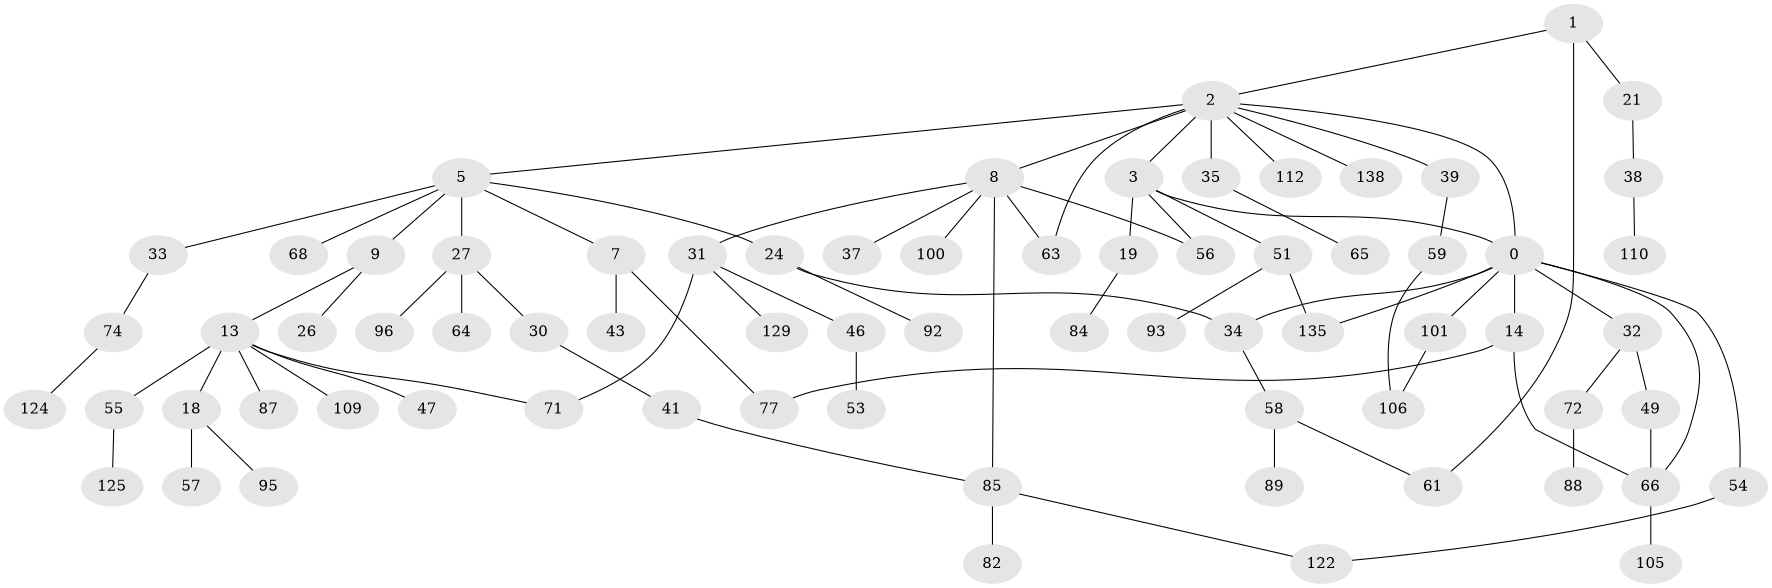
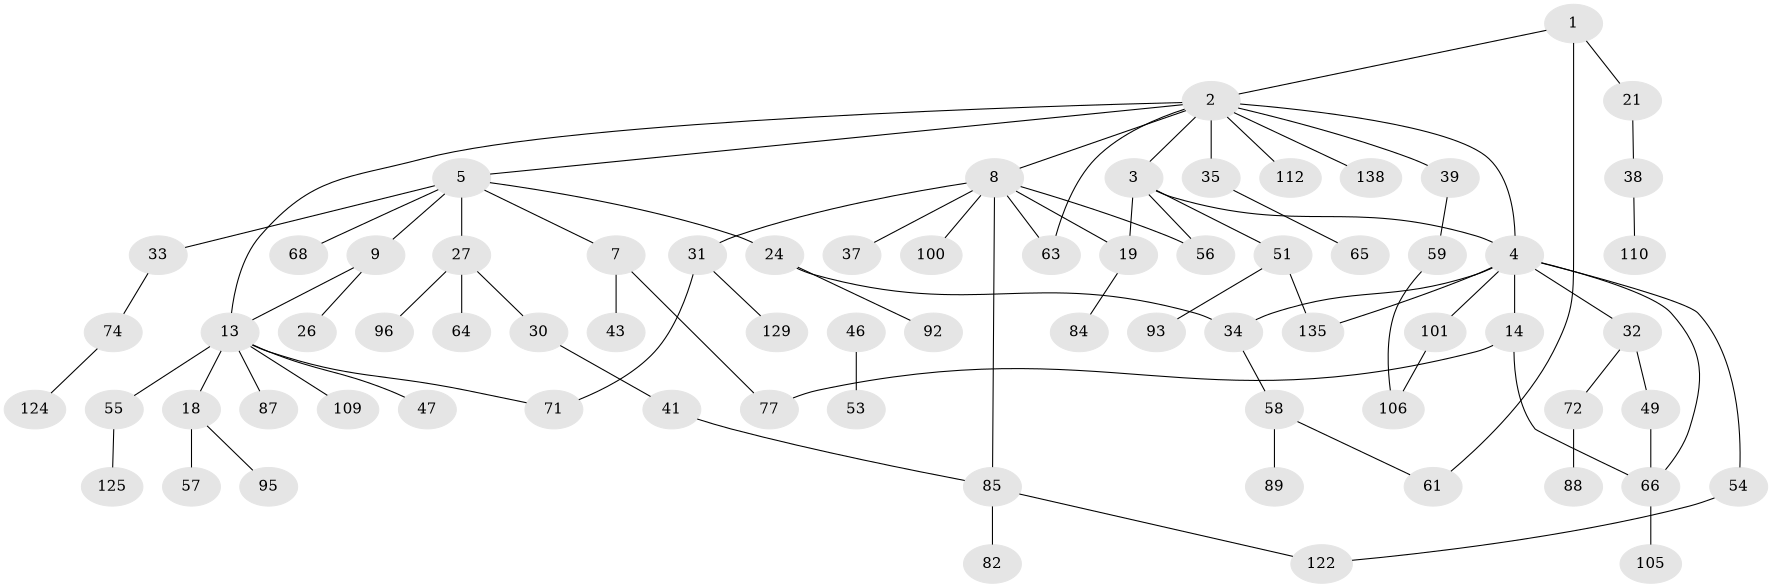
  graph {
    node [color=gray90 style=filled]
    1 [super="+44"]
    2 [super="+12"]
    21
    61 [super="+79"]
    3 [super="+16"]
-   4 [super="+15+6" label=0]
+   4 [super="+15+6"]
    5
    8 [super="+10+70"]
    13 [super="+42+20+118"]
    35
    39 [super="+97"]
    63
    112
    138
    38 [super="+94"]
    19 [super="+73+22+98"]
    51 [super="+114+120"]
    56
    14
    32 [super="+50"]
    34 [super="+40+81"]
    54
    66 [super="+115+117+83"]
    101
    135
    7 [super="+17"]
    9 [super="+11"]
    24 [super="+60"]
    27
    33 [super="+144+134+78"]
    68 [super="+99"]
    31
    37 [super="+126"]
    n34 [label=85]
    100
    18 [super="+28"]
    47
    55
    71 [super="+85"]
    87
    109
    65
    59 [super="+104"]
    84 [super="+91"]
    93
    77
    49
    72
    58
    46 [super="+103+141+128+123"]
    53 [super="+86"]
    122 [super="+143"]
    105
    106
    43 [super="+90"]
    26
    92
    30
    64
    96
    74
    129
    82
    57 [super="+62"]
    95
    125
    110
    41 [super="+45"]
    88 [super="+107+130"]
    124 [super="+131"]
    89
    1 -- 2
    1 -- 21
    1 -- 61
    2 -- 3
    2 -- 4
    2 -- 5
    2 -- 8
+   2 -- 13
    2 -- 35
    2 -- 39
    2 -- 63
    2 -- 112
    2 -- 138
    21 -- 38
    3 -- 4
    3 -- 19
    3 -- 51
    3 -- 56
    4 -- 14
    4 -- 32
    4 -- 34
    4 -- 54
    4 -- 66
    4 -- 101
    4 -- 135
    5 -- 7
    5 -- 9
    5 -- 24
    5 -- 27
    5 -- 33
    5 -- 68
    8 -- 63
+   8 -- 19
    8 -- 56
    8 -- 31
    8 -- 37
    8 -- n34
    8 -- 100
    13 -- 18
    13 -- 47
    13 -- 55
    13 -- 71
    13 -- 87
    13 -- 109
    35 -- 65
    39 -- 59
    38 -- 110
    19 -- 84
    51 -- 135
    51 -- 93
    14 -- 66
    14 -- 77
    32 -- 49
    32 -- 72
    34 -- 58
    54 -- 122
    66 -- 105
    101 -- 106
    7 -- 77
    7 -- 43
    9 -- 13
    9 -- 26
    24 -- 34
    24 -- 92
    27 -- 30
    27 -- 64
    27 -- 96
    33 -- 74
    31 -- 71
-   31 -- 46
    31 -- 129
    n34 -- 122
    n34 -- 82
    18 -- 57
    18 -- 95
    55 -- 125
    59 -- 106
    49 -- 66
    72 -- 88
    58 -- 61
    58 -- 89
    46 -- 53
    30 -- 41
    74 -- 124
    41 -- n34
  }
